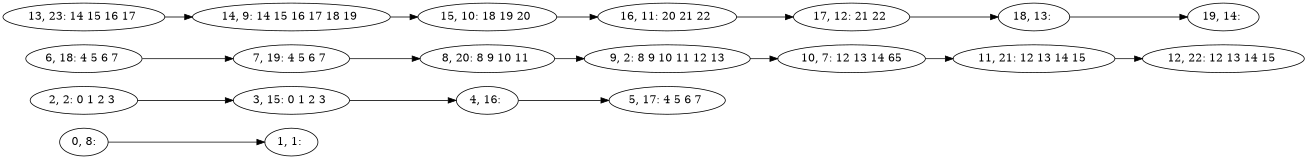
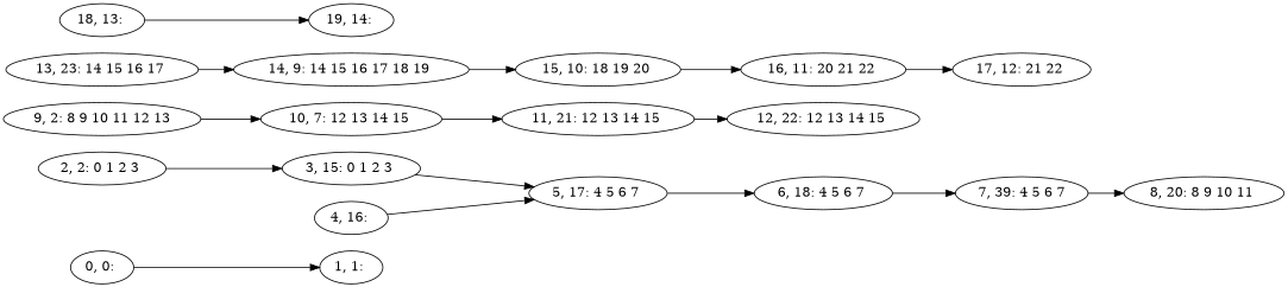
  digraph {
    rankdir=LR
-   n1 [label="0, 8:"]
+   n1 [label="0, 0: "]
    n2 [label="1, 1: "]
    n3 [label="2, 2: 0 1 2 3 "]
    n4 [label="3, 15: 0 1 2 3 "]
    n5 [label="4, 16: "]
    n6 [label="5, 17: 4 5 6 7 "]
    n7 [label="6, 18: 4 5 6 7 "]
-   n8 [label="7, 19: 4 5 6 7 "]
+   n8 [label="7, 39: 4 5 6 7"]
    n9 [label="8, 20: 8 9 10 11 "]
    n10 [label="9, 2: 8 9 10 11 12 13"]
-   n11 [label="10, 7: 12 13 14 65"]
+   n11 [label="10, 7: 12 13 14 15 "]
    n12 [label="11, 21: 12 13 14 15 "]
    n13 [label="12, 22: 12 13 14 15 "]
    n14 [label="13, 23: 14 15 16 17 "]
    n15 [label="14, 9: 14 15 16 17 18 19 "]
    n16 [label="15, 10: 18 19 20 "]
    n17 [label="16, 11: 20 21 22 "]
    n18 [label="17, 12: 21 22 "]
    n19 [label="18, 13: "]
    n20 [label="19, 14: "]
    n1 -> n2
    n3 -> n4
-   n4 -> n5
+   n4 -> n6
    n5 -> n6
+   n6 -> n7
    n7 -> n8
    n8 -> n9
-   n9 -> n10
    n10 -> n11
    n11 -> n12
    n12 -> n13
    n14 -> n15
    n15 -> n16
    n16 -> n17
    n17 -> n18
-   n18 -> n19
    n19 -> n20
  }
